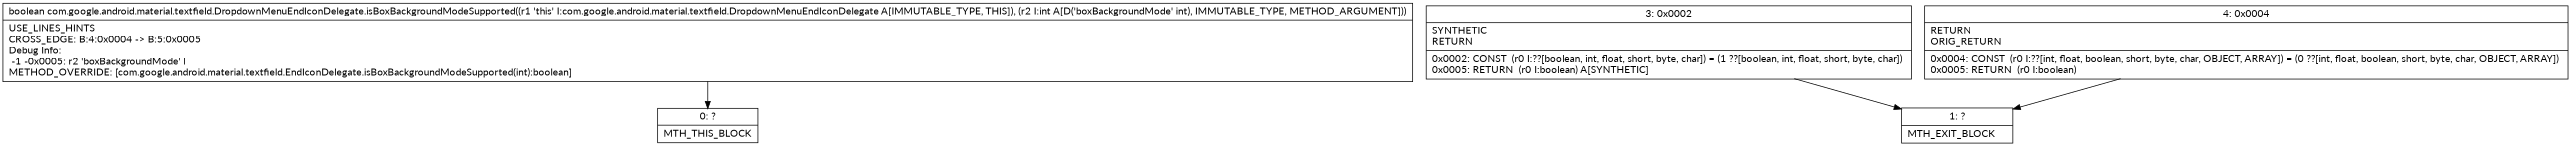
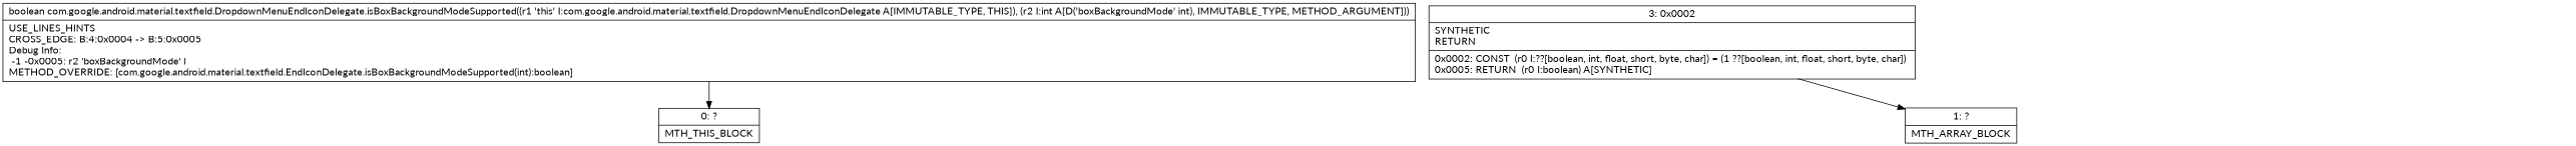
  digraph {
    fontname=Lato
    node [fontname=Lato shape=record]
    edge [fontname=Lato]
    n1 [label="{0\:\ ?|MTH_THIS_BLOCK\l}"]
    n2 [label="{3\:\ 0x0002|SYNTHETIC\lRETURN\l|0x0002: CONST  (r0 I:??[boolean, int, float, short, byte, char]) = (1 ??[boolean, int, float, short, byte, char]) \l0x0005: RETURN  (r0 I:boolean) A[SYNTHETIC]\l}"]
-   n3 [label="{1\:\ ?|MTH_EXIT_BLOCK\l}"]
-   n4 [label="{4\:\ 0x0004|RETURN\lORIG_RETURN\l|0x0004: CONST  (r0 I:??[int, float, boolean, short, byte, char, OBJECT, ARRAY]) = (0 ??[int, float, boolean, short, byte, char, OBJECT, ARRAY]) \l0x0005: RETURN  (r0 I:boolean) \l}"]
+   n3 [label="{1\:\ ?|MTH_ARRAY_BLOCK\l}"]
    n5 [label="{boolean com.google.android.material.textfield.DropdownMenuEndIconDelegate.isBoxBackgroundModeSupported((r1 'this' I:com.google.android.material.textfield.DropdownMenuEndIconDelegate A[IMMUTABLE_TYPE, THIS]), (r2 I:int A[D('boxBackgroundMode' int), IMMUTABLE_TYPE, METHOD_ARGUMENT]))  | USE_LINES_HINTS\lCROSS_EDGE: B:4:0x0004 \-\> B:5:0x0005\lDebug Info:\l  \-1 \-0x0005: r2 'boxBackgroundMode' I\lMETHOD_OVERRIDE: [com.google.android.material.textfield.EndIconDelegate.isBoxBackgroundModeSupported(int):boolean]\l}"]
    n2 -> n3
-   n4 -> n3
    n5 -> n1
  }
